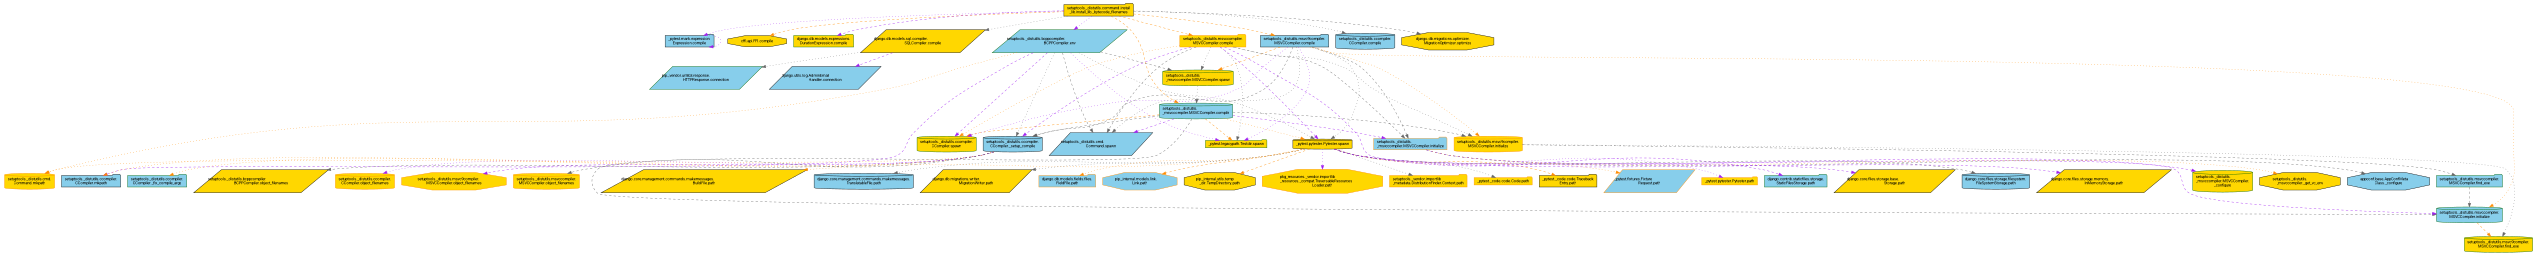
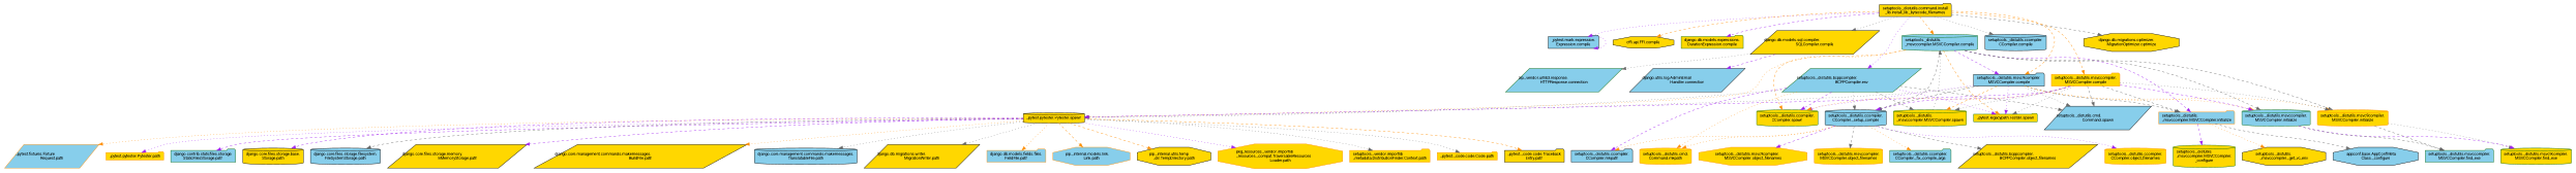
  digraph {
    fontname=Roboto
    rankdir=TB
    node [color=black fillcolor=gold fontname=Roboto fontsize=10 shape=folder style=filled]
    edge [color=gray40 fontname=Roboto fontsize=10 labelfontname=Helvetica labelfontsize=10 style=dashed]
    n1 [fontcolor=black height=0.2 label="setuptools._distutils.command.install\l_lib.install_lib._bytecode_filenames" width=0.4]
    n2 [fillcolor=skyblue height=0.2 label="_pytest.mark.expression.\lExpression.compile" width=0.4]
    n3 [height=0.2 label="cffi.api.FFI.compile" shape=octagon width=0.4]
    n4 [color=darkgreen height=0.2 label="django.db.models.expressions.\lDurationExpression.compile" width=0.4]
    n5 [height=0.2 label="django.db.models.sql.compiler.\lSQLCompiler.compile" shape=parallelogram width=0.4]
    n6 [color=darkgreen fillcolor=skyblue height=0.2 label="setuptools._distutils.\l_msvccompiler.MSVCCompiler.compile" shape=cylinder width=0.4]
    n7 [color=darkgreen fillcolor=skyblue height=0.2 label="setuptools._distutils.bcppcompiler.\lBCPPCompiler.env" shape=parallelogram width=0.4]
    n8 [fillcolor=skyblue height=0.2 label="setuptools._distutils.ccompiler.\lCCompiler.compile" shape=cylinder width=0.4]
    n9 [fillcolor=skyblue height=0.2 label="setuptools._distutils.msvc9compiler.\lMSVCCompiler.compile" width=0.4]
    n10 [color=darkorange height=0.2 label="setuptools._distutils.msvccompiler.\lMSVCCompiler.compile" width=0.4]
    n11 [height=0.2 label="django.db.migrations.optimizer.\lMigrationOptimizer.optimize" shape=octagon width=0.4]
    n12 [fillcolor=skyblue height=0.2 label="django.utils.log.AdminEmail\lHandler.connection" shape=parallelogram width=0.4]
    n13 [color=darkgreen fillcolor=skyblue height=0.2 label="pip._vendor.urllib3.response.\lHTTPResponse.connection" shape=parallelogram width=0.4]
    n14 [fillcolor=skyblue height=0.2 label="setuptools._distutils.ccompiler.\lCCompiler._setup_compile" shape=cylinder width=0.4]
    n15 [color=darkorange fillcolor=skyblue height=0.2 label="setuptools._distutils.\l_msvccompiler.MSVCCompiler.initialize" width=0.4]
    n16 [color=darkorange height=0.2 label="setuptools._distutils.msvc9compiler.\lMSVCCompiler.initialize" shape=cylinder width=0.4]
    n17 [color=darkgreen fillcolor=skyblue height=0.2 label="setuptools._distutils.msvccompiler.\lMSVCCompiler.initialize" shape=cylinder width=0.4]
    n18 [color=darkgreen height=0.2 label="_pytest.legacypath.Testdir.spawn" width=0.4]
    n19 [height=0.2 label="_pytest.pytester.Pytester.spawn" shape=cylinder width=0.4]
    n20 [color=darkgreen height=0.2 label="setuptools._distutils.ccompiler.\lCCompiler.spawn" shape=cylinder width=0.4]
    n21 [fillcolor=skyblue height=0.2 label="setuptools._distutils.cmd.\lCommand.spawn" shape=parallelogram width=0.4]
    n22 [color=darkgreen height=0.2 label="setuptools._distutils.\l_msvccompiler.MSVCCompiler.spawn" shape=cylinder width=0.4]
    n23 [fillcolor=skyblue height=0.2 label="setuptools._distutils.ccompiler.\lCCompiler.mkpath" width=0.4]
    n24 [color=darkorange height=0.2 label="setuptools._distutils.cmd.\lCommand.mkpath" shape=cylinder width=0.4]
    n25 [color=darkgreen fillcolor=skyblue height=0.2 label="setuptools._distutils.ccompiler.\lCCompiler._fix_compile_args" width=0.4]
    n26 [height=0.2 label="setuptools._distutils.bcppcompiler.\lBCPPCompiler.object_filenames" shape=parallelogram width=0.4]
    n27 [color=darkorange height=0.2 label="setuptools._distutils.ccompiler.\lCCompiler.object_filenames" shape=cylinder width=0.4]
    n28 [color=darkorange height=0.2 label="setuptools._distutils.msvc9compiler.\lMSVCCompiler.object_filenames" shape=octagon width=0.4]
    n29 [color=darkorange height=0.2 label="setuptools._distutils.msvccompiler.\lMSVCCompiler.object_filenames" shape=cylinder width=0.4]
    n30 [fillcolor=skyblue height=0.2 label="appconf.base.AppConfMeta\lClass._configure" shape=octagon width=0.4]
    n31 [color=darkgreen height=0.2 label="setuptools._distutils.\l_msvccompiler.MSVCCompiler.\l_configure" shape=cylinder width=0.4]
    n32 [height=0.2 label="setuptools._distutils.\l_msvccompiler._get_vc_env" shape=octagon width=0.4]
    n33 [color=darkgreen height=0.2 label="setuptools._distutils.msvc9compiler.\lMSVCCompiler.find_exe" shape=cylinder width=0.4]
    n34 [color=darkgreen fillcolor=skyblue height=0.2 label="setuptools._distutils.msvccompiler.\lMSVCCompiler.find_exe" width=0.4]
    n35 [color=darkorange height=0.2 label="_pytest._code.code.Code.path" width=0.4]
    n36 [height=0.2 label="_pytest._code.code.Traceback\lEntry.path" width=0.4]
    n37 [color=darkorange fillcolor=skyblue height=0.2 label="_pytest.fixtures.Fixture\lRequest.path" shape=parallelogram width=0.4]
    n38 [color=darkorange height=0.2 label="_pytest.pytester.Pytester.path" width=0.4]
    n39 [color=darkgreen fillcolor=skyblue height=0.2 label="django.contrib.staticfiles.storage.\lStaticFilesStorage.path" width=0.4]
-   n40 [height=0.2 label="django.core.files.storage.base.\lStorage.path" shape=parallelogram width=0.4]
+   n40 [height=0.2 label="django.core.files.storage.base.\lStorage.path" shape=cylinder width=0.4]
    n41 [fillcolor=skyblue height=0.2 label="django.core.files.storage.filesystem.\lFileSystemStorage.path" shape=cylinder width=0.4]
    n42 [height=0.2 label="django.core.files.storage.memory.\lInMemoryStorage.path" shape=parallelogram width=0.4]
    n43 [height=0.2 label="django.core.management.commands.makemessages.\lBuildFile.path" shape=parallelogram width=0.4]
    n44 [fillcolor=skyblue height=0.2 label="django.core.management.commands.makemessages.\lTranslatableFile.path" shape=cylinder width=0.4]
    n45 [height=0.2 label="django.db.migrations.writer.\lMigrationWriter.path" shape=parallelogram width=0.4]
    n46 [color=darkorange fillcolor=skyblue height=0.2 label="django.db.models.fields.files.\lFieldFile.path" width=0.4]
    n47 [color=darkorange fillcolor=skyblue height=0.2 label="pip._internal.models.link.\lLink.path" shape=octagon width=0.4]
    n48 [height=0.2 label="pip._internal.utils.temp\l_dir.TempDirectory.path" shape=octagon width=0.4]
    n49 [color=darkorange height=0.2 label="pkg_resources._vendor.importlib\l_resources._compat.TraversableResources\lLoader.path" shape=octagon width=0.4]
    n50 [color=darkorange height=0.2 label="setuptools._vendor.importlib\l_metadata.DistributionFinder.Context.path" width=0.4]
    n1 -> n2 [color=purple style=dotted]
    n1 -> n3 [color=darkorange]
    n1 -> n4 [color=purple]
    n1 -> n5 [style=dotted]
    n1 -> n6 [color=darkorange]
    n1 -> n7 [color=purple style=dotted]
    n1 -> n8 [style=dotted]
    n1 -> n9 [color=darkorange]
    n1 -> n10 [color=darkorange]
    n1 -> n11
    n2 -> n2 [color=purple style=dotted]
    n5 -> n12 [color=purple]
    n5 -> n13 [style=dotted]
    n6 -> n14
    n6 -> n15 [color=purple]
    n6 -> n16
    n6 -> n17
    n6 -> n18 [color=darkorange]
    n6 -> n19 [color=darkorange style=dotted]
    n6 -> n20 [color=darkorange]
-   n6 -> n21 [color=purple]
+   n6 -> n9 [color=purple]
    n7 -> n14 [style=dotted]
    n7 -> n18 [color=purple style=dotted]
    n7 -> n19 [style=dotted]
    n7 -> n20 [color=purple]
    n7 -> n21
    n7 -> n22
    n7 -> n23 [color=purple]
    n7 -> n24 [color=darkorange style=dotted]
    n9 -> n14
    n9 -> n15
    n9 -> n16 [color=darkorange style=dotted]
    n9 -> n17 [color=darkorange style=dotted]
    n9 -> n18 [color=purple style=dotted]
    n9 -> n19 [style=dotted]
    n9 -> n20 [color=purple style=dotted]
    n9 -> n21 [style=dotted]
    n9 -> n22 [color=darkorange]
    n10 -> n14 [color=purple]
    n10 -> n15
    n10 -> n16 [style=dotted]
    n10 -> n17 [color=purple]
    n10 -> n18 [style=dotted]
    n10 -> n19 [color=purple]
    n10 -> n20 [color=darkorange style=dotted]
    n10 -> n21
    n10 -> n22 [style=dotted]
    n14 -> n23 [color=darkorange style=dotted]
    n14 -> n24 [color=darkorange style=dotted]
    n14 -> n25 [color=darkorange style=dotted]
    n14 -> n26
    n14 -> n27 [color=purple style=dotted]
    n14 -> n28 [color=purple]
    n14 -> n29
    n15 -> n30
    n15 -> n31 [color=purple]
    n15 -> n32 [color=darkorange style=dotted]
    n16 -> n33 [style=dotted]
    n16 -> n34
-   n17 -> n33 [color=darkorange]
-   n34 -> n17
+   n17 -> n33 [color=purple]
+   n17 -> n34
    n19 -> n35 [style=dotted]
    n19 -> n36 [color=darkorange]
    n19 -> n37 [color=darkorange style=dotted]
    n19 -> n38 [color=purple style=dotted]
    n19 -> n39 [color=purple]
    n19 -> n40 [color=purple]
    n19 -> n41
    n19 -> n42 [color=purple]
    n19 -> n43 [color=darkorange style=dotted]
    n19 -> n44 [style=dotted]
    n19 -> n45 [style=dotted]
    n19 -> n46 [color=darkorange style=dotted]
    n19 -> n47 [color=darkorange]
    n19 -> n48 [color=darkorange]
    n19 -> n49 [color=purple style=dotted]
    n19 -> n50 [style=dotted]
    n22 -> n6 [style=dotted]
  }
